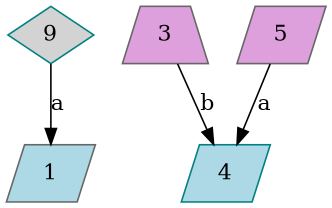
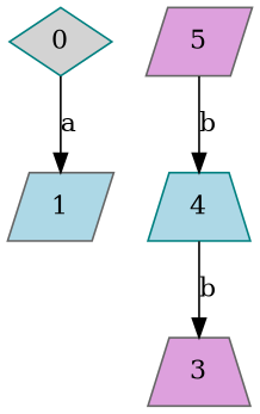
  strict digraph {
    node [color=gray40 fillcolor=lightblue shape=parallelogram style=filled]
-   0 [color=teal fillcolor=lightgrey shape=diamond label=9]
+   0 [color=teal fillcolor=lightgrey shape=diamond]
    1
-   4 [color=teal]
+   4 [color=teal shape=trapezium]
    n4 [fillcolor=plum label=3 shape=trapezium]
    5 [fillcolor=plum]
    0 -> 1 [label=a]
-   n4 -> 4 [label=b]
-   5 -> 4 [label=a]
+   4 -> n4 [label=b]
+   5 -> 4 [label=b]
  }
